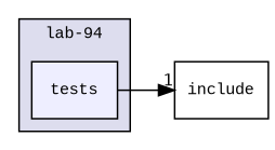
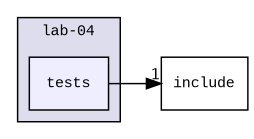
  digraph {
    compound=true
    rankdir=LR
    fontname="Liberation Mono"
    node [fontname="Liberation Mono" fontsize=10 shape=box]
    n1 [fillcolor="#eeeeff" label=tests pencolor=black style=filled]
    n2 [label=include]
    subgraph cluster_1 {
      bgcolor="#ddddee"
      fontsize=10
-     label="lab-94"
+     label="lab-04"
      pencolor=black
      n1
    }
    n1 -> n2 [headlabel=1 labeldistance=1.5 labelfontname=Helvetica labelfontsize=10 fontname="Liberation Mono"]
  }
